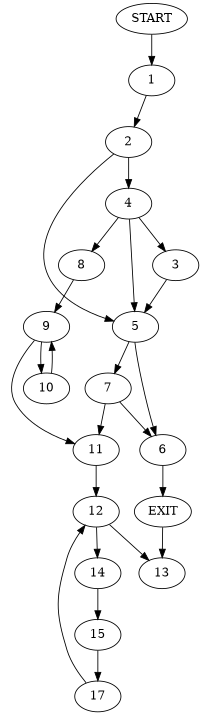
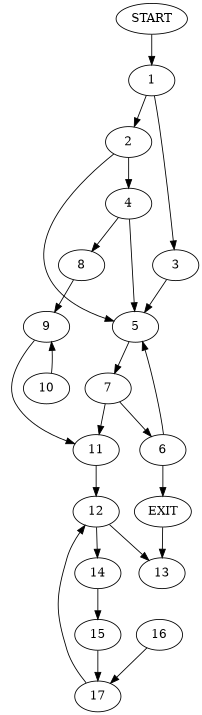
  digraph {
    n1 [label=START]
    1
    2
    3
    n5 [label=EXIT]
    13
    4
    5
    8
    6
    7
    9
    11
    12
    10
    14
    15
    17
+   16
    n1 -> 1
    1 -> 2
-   4 -> 3
+   1 -> 3
    2 -> 4
    2 -> 5
    3 -> 5
    n5 -> 13
    4 -> 5
    4 -> 8
-   5 -> 6
+   6 -> 5
    5 -> 7
    8 -> 9
    6 -> n5
    7 -> 6
    7 -> 11
    9 -> 11
-   9 -> 10
    11 -> 12
    12 -> 13
    12 -> 14
    10 -> 9
    14 -> 15
    15 -> 17
    17 -> 12
+   16 -> 17
  }
